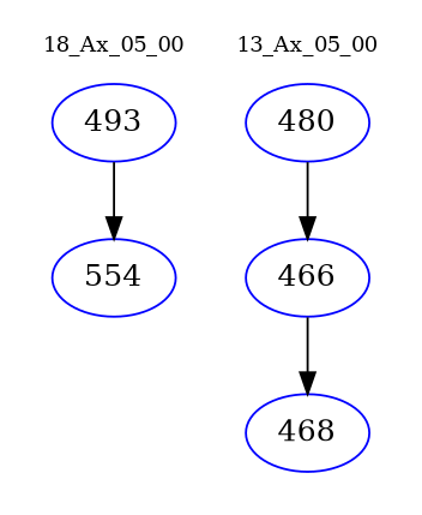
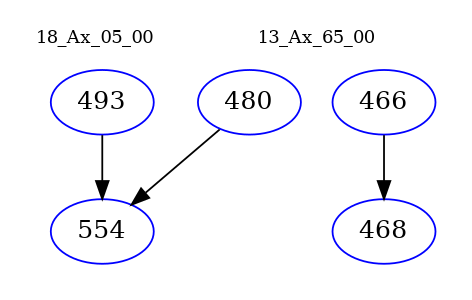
  digraph {
    node [color=blue]
    edge [color=black]
    n1 [label=493]
    n2 [label=554]
    n3 [label=480]
    n4 [label=466]
    n5 [label=468]
    subgraph cluster_1 {
      color=white
      fontsize=10
      label="18_Ax_05_00"
      n1
      n2
    }
    subgraph cluster_2 {
      color=white
      fontsize=10
-     label="13_Ax_05_00"
+     label="13_Ax_65_00"
      n3
      n4
      n5
    }
    n1 -> n2
-   n3 -> n4
+   n3 -> n2
    n4 -> n5
  }
